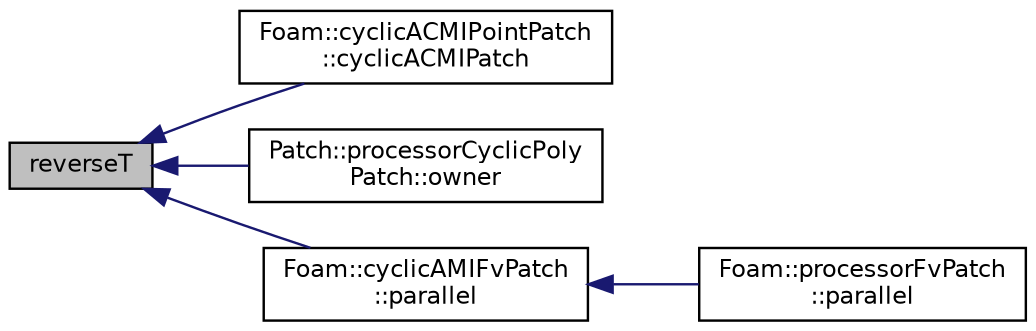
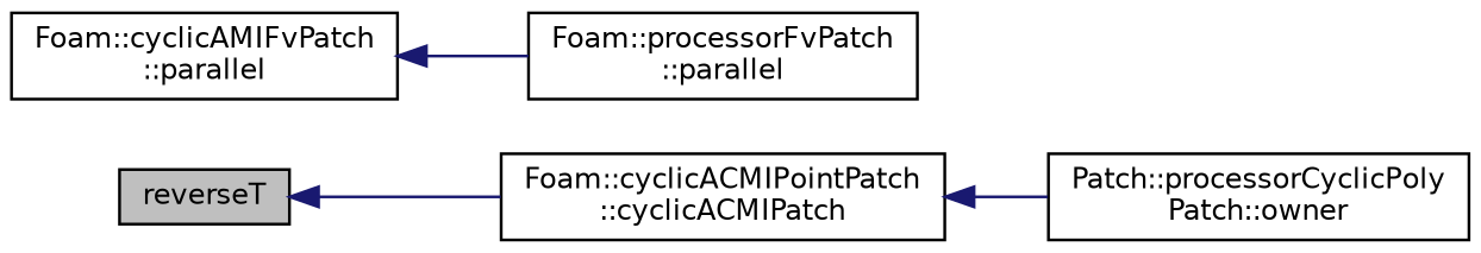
  digraph {
    rankdir=LR
    node [color=black fontname=Helvetica fontsize=10 shape=record]
    edge [color=midnightblue dir=back fontname=Helvetica fontsize=10 labelfontname=Helvetica labelfontsize=10 style=solid]
    n1 [fillcolor=grey75 fontcolor=black height=0.2 label=reverseT style=filled width=0.4]
    n2 [height=0.2 label="Foam::cyclicACMIPointPatch\l::cyclicACMIPatch" width=0.4]
    n3 [height=0.2 label="Patch::processorCyclicPoly\lPatch::owner" width=0.4]
    n4 [height=0.2 label="Foam::cyclicAMIFvPatch\l::parallel" width=0.4]
    n5 [height=0.2 label="Foam::processorFvPatch\l::parallel" width=0.4]
    n1 -> n2
-   n1 -> n3
-   n1 -> n4
+   n2 -> n3
    n4 -> n5
  }
